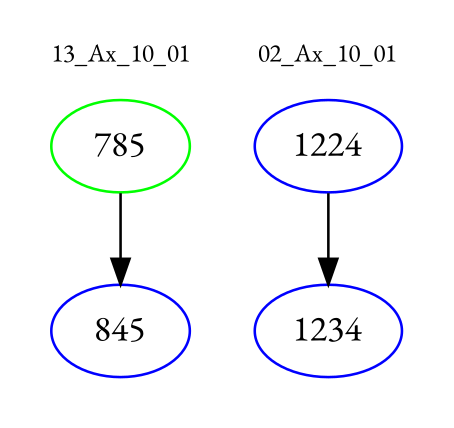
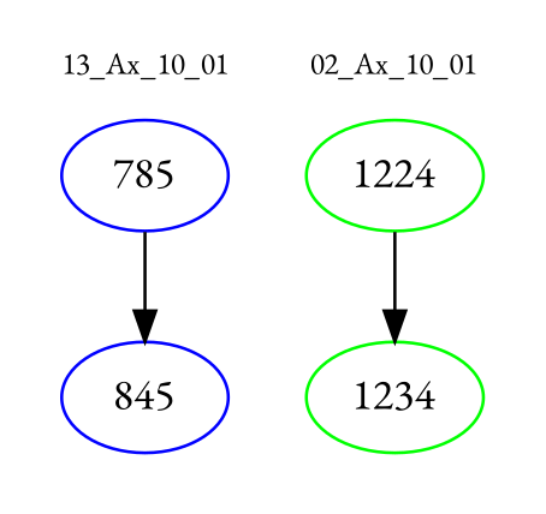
  digraph {
    fontname="EB Garamond"
    node [color=green fontname="EB Garamond"]
    edge [color=black fontname="EB Garamond"]
-   n1 [label=785]
+   n1 [color=blue label=785]
    n2 [color=blue label=845]
-   n3 [color=blue label=1224]
-   n4 [color=blue label=1234]
+   n3 [label=1224]
+   n4 [label=1234]
    subgraph cluster_1 {
      color=white
      fontsize=10
      label="13_Ax_10_01"
      n1
      n2
    }
    subgraph cluster_2 {
      color=white
      fontsize=10
      label="02_Ax_10_01"
      n3
      n4
    }
    n1 -> n2
    n3 -> n4
  }
